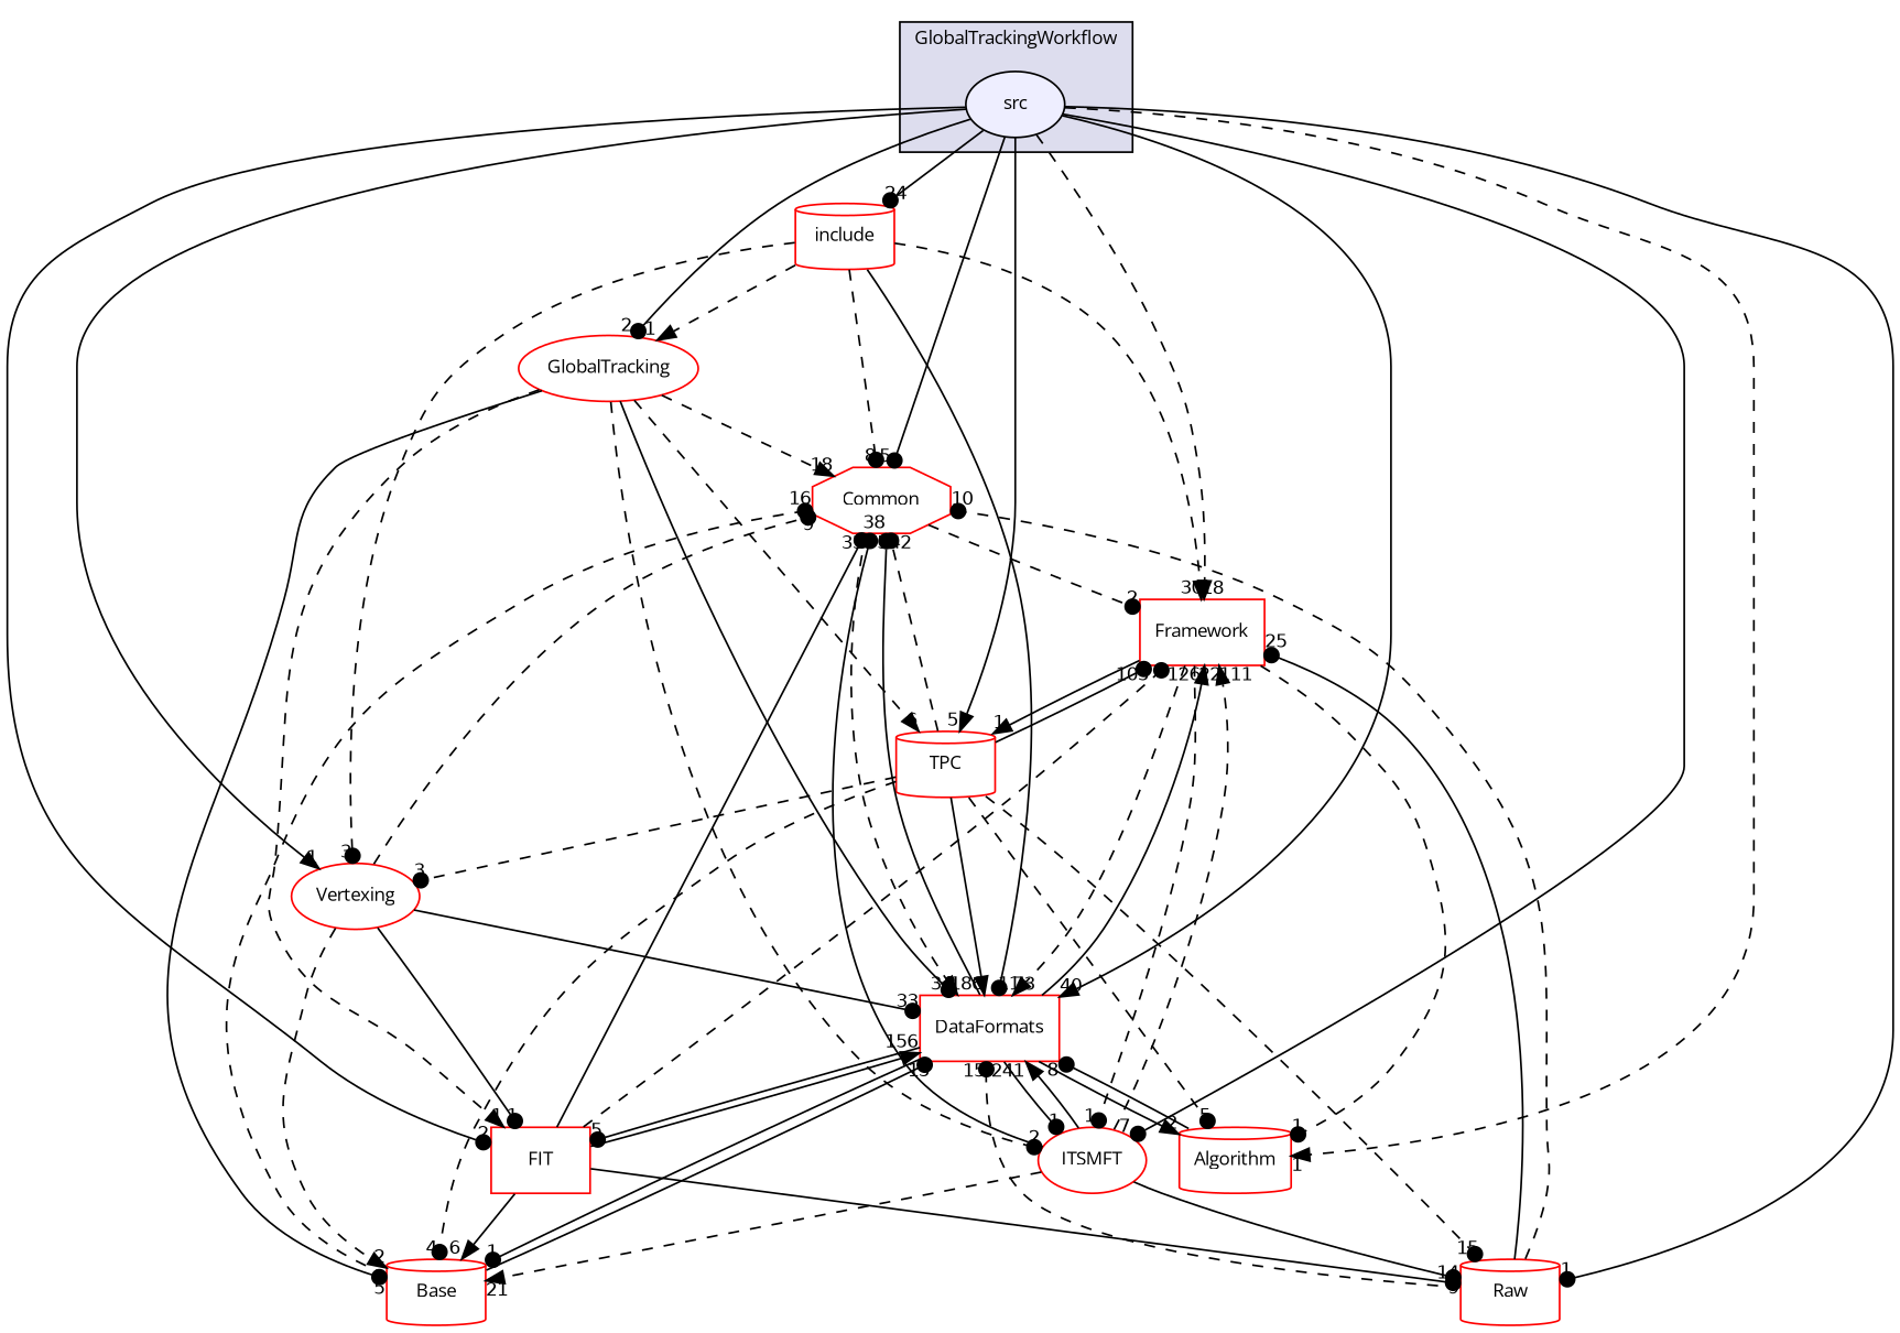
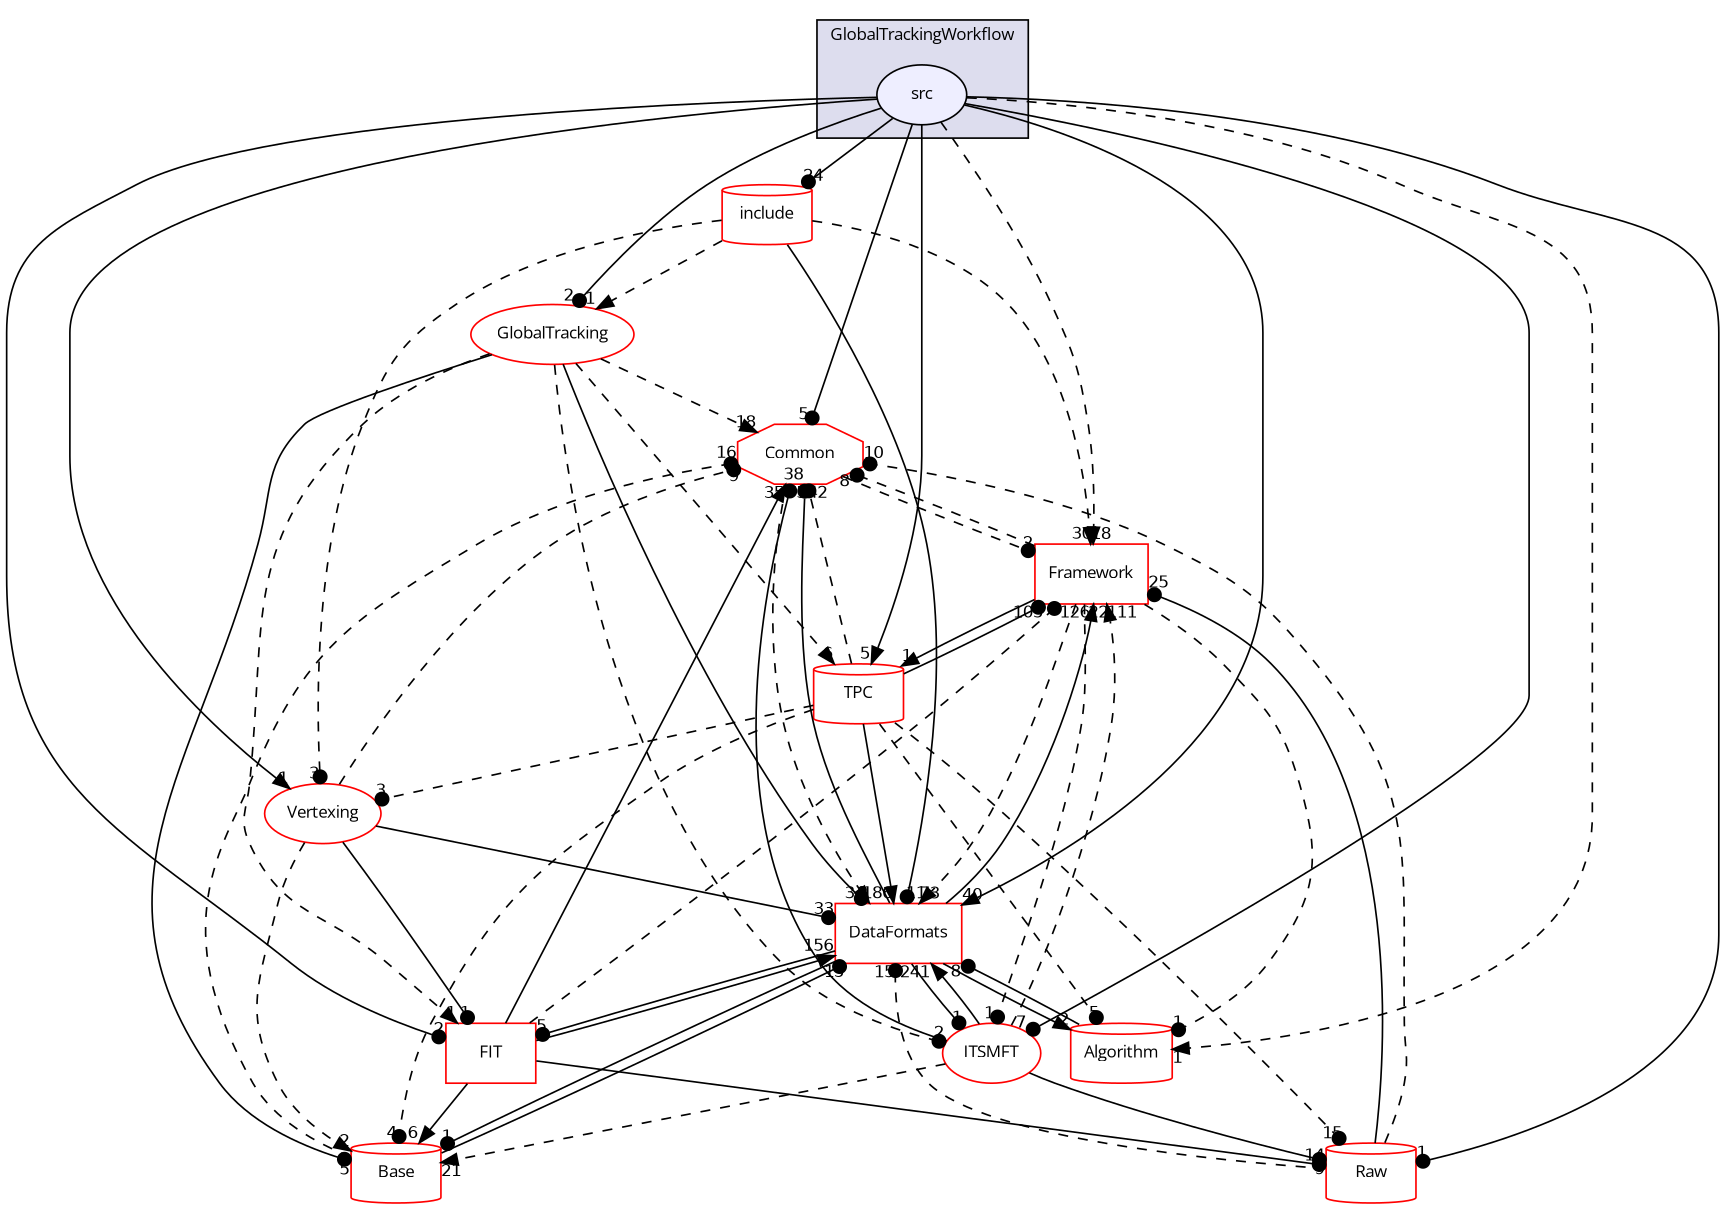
  digraph {
    compound=true
    fontname="Open Sans"
    node [fontname="Open Sans" fontsize=10 shape=cylinder color=red]
    edge [arrowhead=dot fontname="Open Sans" headlabel=1 labeldistance=1.5 labelfontname=Helvetica labelfontsize=10 style=solid]
    n1 [fillcolor="#eeeeff" label=src pencolor=black shape=ellipse style=filled color=""]
    n2 [label=include]
    n3 [label=Common shape=octagon]
    n4 [label=Vertexing shape=ellipse]
    n5 [label=FIT shape=box]
    n6 [label=TPC]
    n7 [label=ITSMFT shape=ellipse]
    n8 [label=Algorithm]
    n9 [label=GlobalTracking shape=ellipse]
    n10 [label=Framework shape=box]
    n11 [label=Raw]
    n12 [label=DataFormats shape=box]
    n13 [label=Base]
    subgraph cluster_1 {
      bgcolor="#ddddee"
      fontsize=10
      label=GlobalTrackingWorkflow
      pencolor=black
      n1
    }
    n1 -> n2 [headlabel=24]
    n1 -> n3 [headlabel=5]
    n1 -> n4 [arrowhead=normal]
    n1 -> n5 [headlabel=2]
    n1 -> n6 [arrowhead=normal headlabel=5]
    n1 -> n7 [headlabel=7]
    n1 -> n8 [arrowhead=normal style=dashed]
    n1 -> n9 [headlabel=2]
    n1 -> n10 [arrowhead=normal headlabel=30 style=dashed]
    n1 -> n11
    n1 -> n12 [arrowhead=normal headlabel=40]
    n2 -> n4 [headlabel=3 style=dashed]
    n2 -> n9 [arrowhead=normal style=dashed]
    n2 -> n10 [arrowhead=normal headlabel=18 style=dashed]
    n2 -> n12 [headlabel=11]
    n3 -> n10 [headlabel=2 style=dashed]
    n3 -> n12 [arrowhead=normal headlabel=2 style=dashed]
    n4 -> n3 [headlabel=9 style=dashed]
    n4 -> n5
    n4 -> n12 [headlabel=33]
    n4 -> n13 [arrowhead=normal headlabel=2 style=dashed]
-   n5 -> n3 [headlabel=35]
+   n5 -> n3 [arrowhead=normal headlabel=35]
    n5 -> n10 [headlabel=126 style=dashed]
    n5 -> n11 [headlabel=14]
    n5 -> n12 [arrowhead=normal headlabel=156]
    n5 -> n13 [arrowhead=normal headlabel=6]
    n6 -> n3 [headlabel=42 style=dashed]
    n6 -> n4 [headlabel=3 style=dashed]
    n6 -> n8 [headlabel=5 style=dashed]
    n6 -> n10 [headlabel=105]
    n6 -> n11 [headlabel=15 style=dashed]
    n6 -> n12 [arrowhead=normal headlabel=186]
    n6 -> n13 [headlabel=4 style=dashed]
    n7 -> n3 [headlabel=75]
    n7 -> n10 [arrowhead=normal headlabel=111 style=dashed]
    n7 -> n11 [headlabel=9]
    n7 -> n12 [arrowhead=normal headlabel=241]
    n7 -> n13 [arrowhead=normal headlabel=21 style=dashed]
    n8 -> n12 [headlabel=8]
    n9 -> n3 [arrowhead=normal headlabel=18 style=dashed]
    n9 -> n5 [arrowhead=normal style=dashed]
    n9 -> n6 [arrowhead=normal headlabel=6 style=dashed]
    n9 -> n7 [headlabel=2 style=dashed]
    n9 -> n12 [headlabel=34]
    n9 -> n13 [headlabel=5]
-   n2 -> n3 [headlabel=8 style=dashed]
+   n10 -> n3 [headlabel=8 style=dashed]
    n10 -> n6 [arrowhead=normal]
    n10 -> n7 [style=dashed]
    n10 -> n8 [style=dashed]
    n10 -> n12 [arrowhead=normal headlabel=73 style=dashed]
    n11 -> n3 [headlabel=10 style=dashed]
    n11 -> n10 [headlabel=25]
    n11 -> n12 [headlabel=15 style=dashed]
    n12 -> n3 [headlabel=38]
    n12 -> n5 [headlabel=5]
    n12 -> n7
    n12 -> n8 [arrowhead=normal headlabel=2]
    n12 -> n10 [arrowhead=normal headlabel=22]
    n12 -> n13
    n13 -> n3 [headlabel=16 style=dashed]
    n13 -> n12 [headlabel=15]
  }
